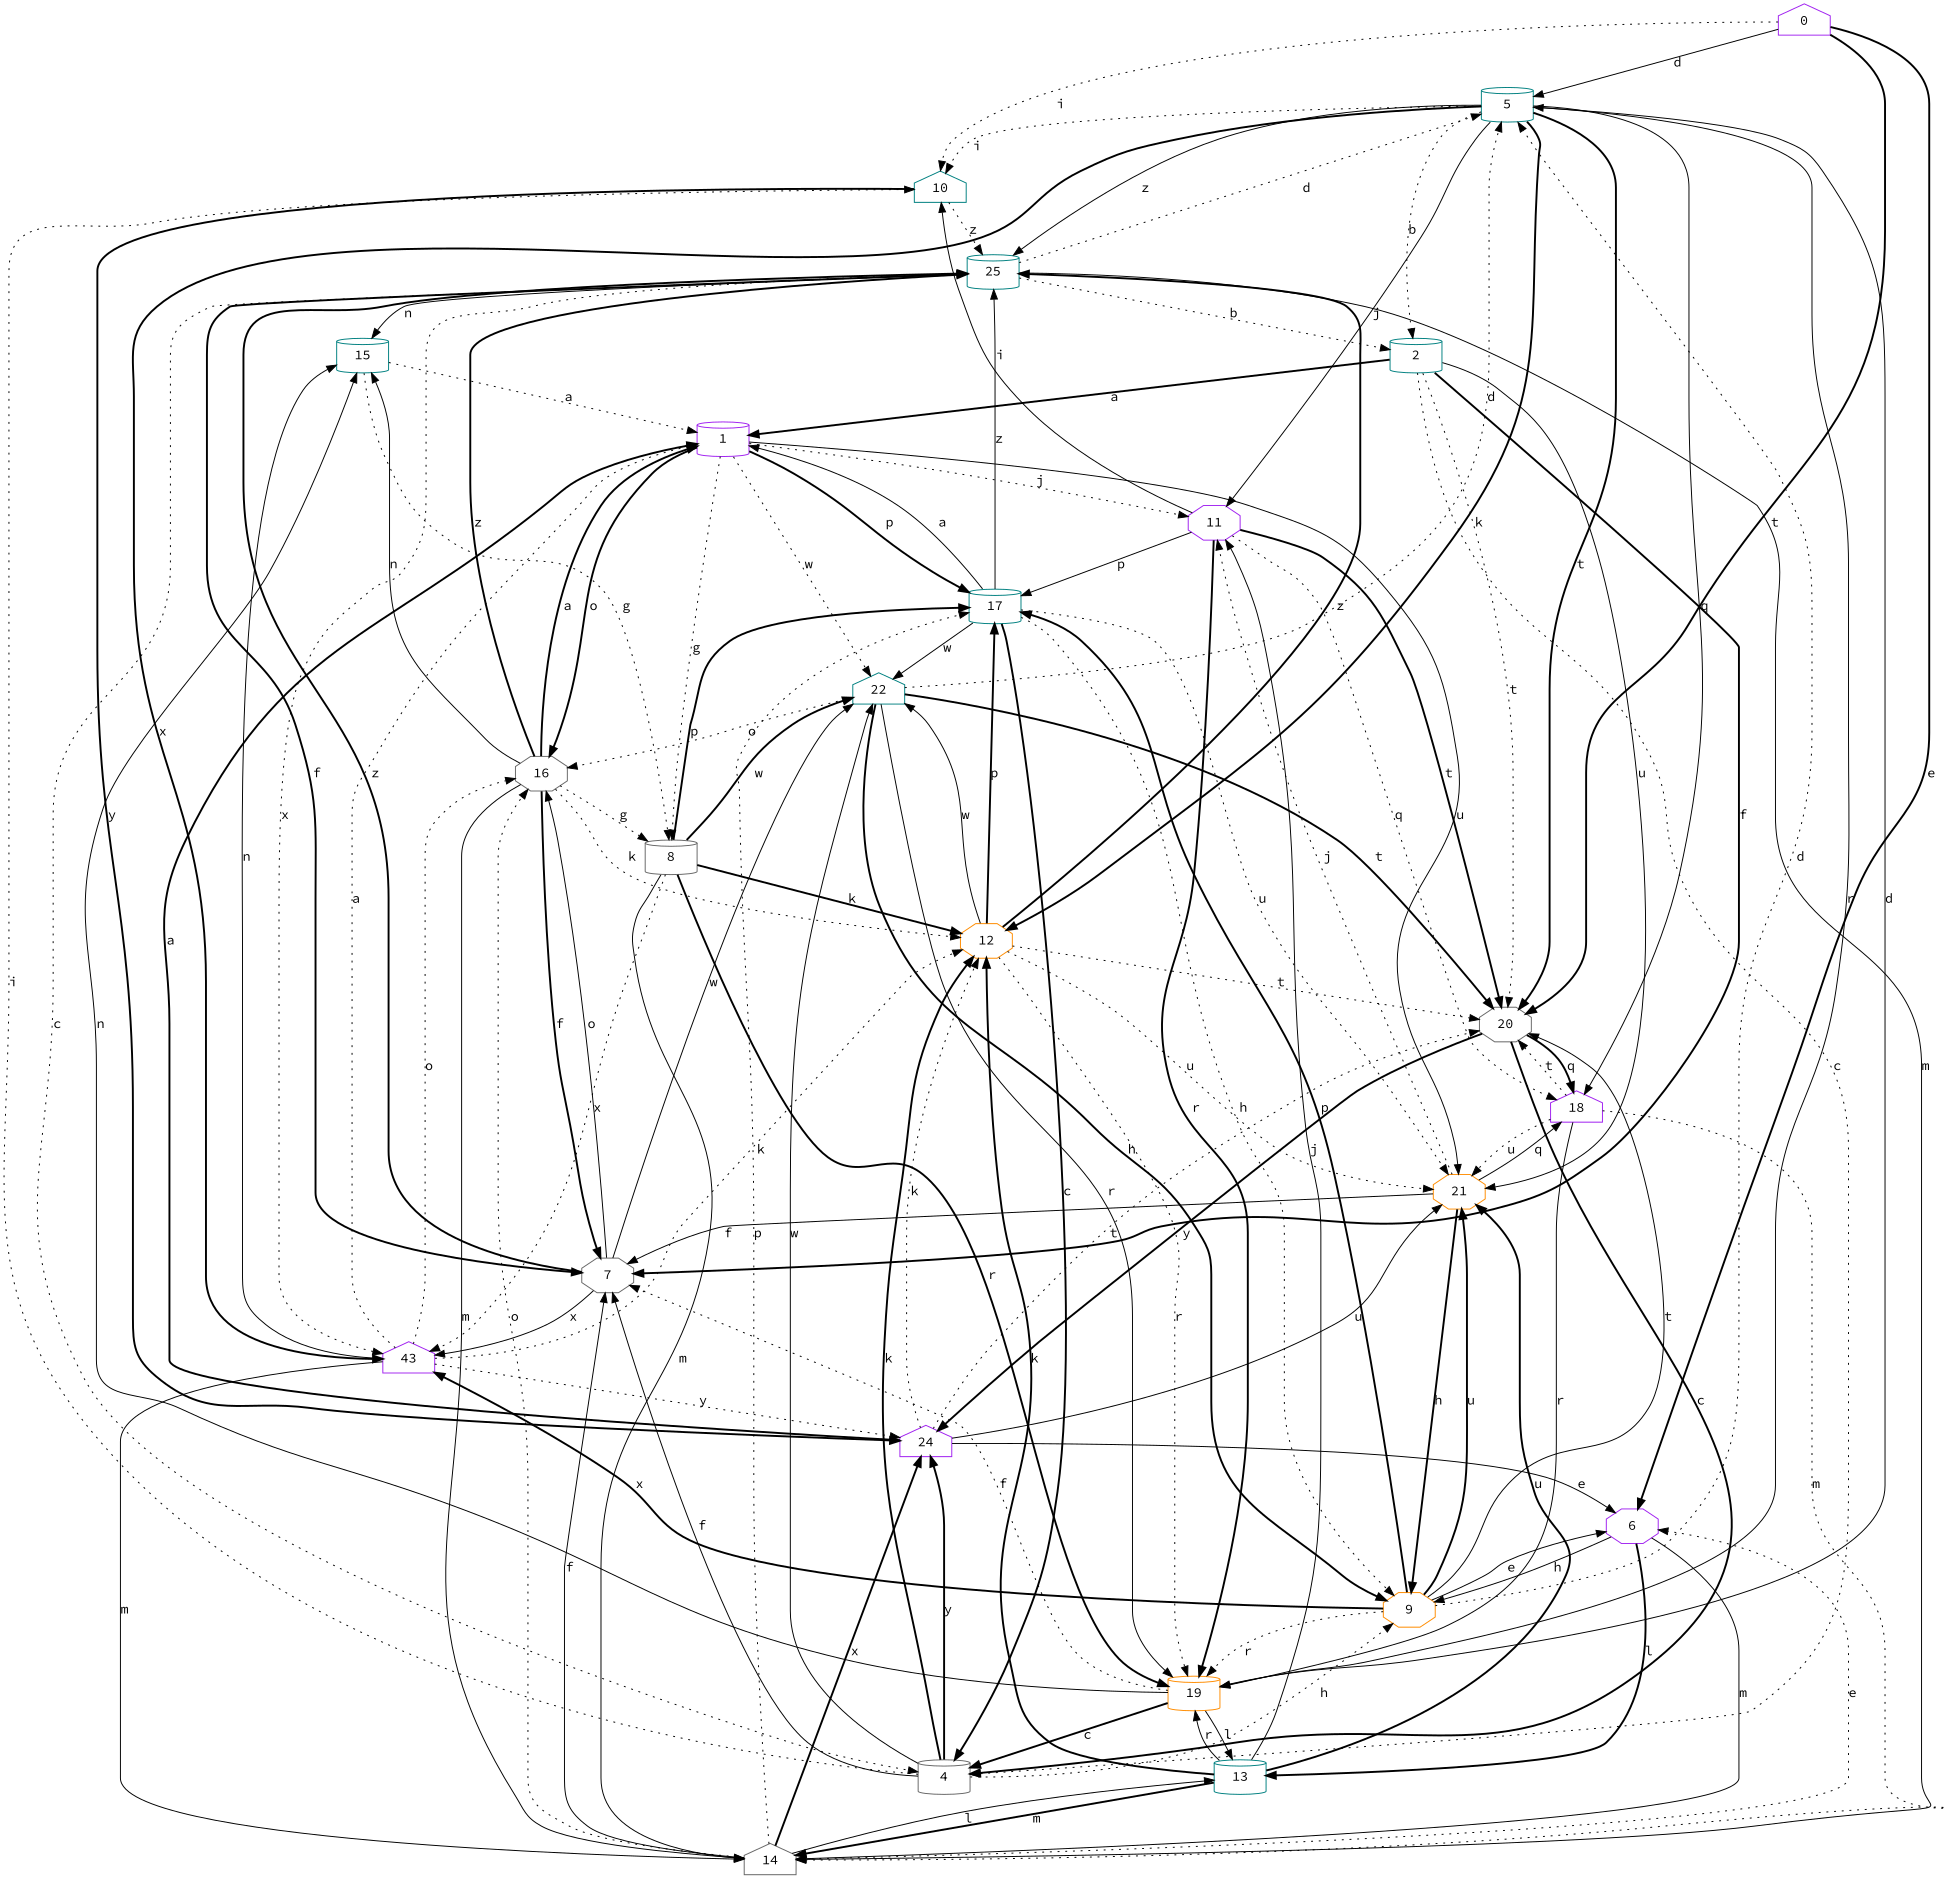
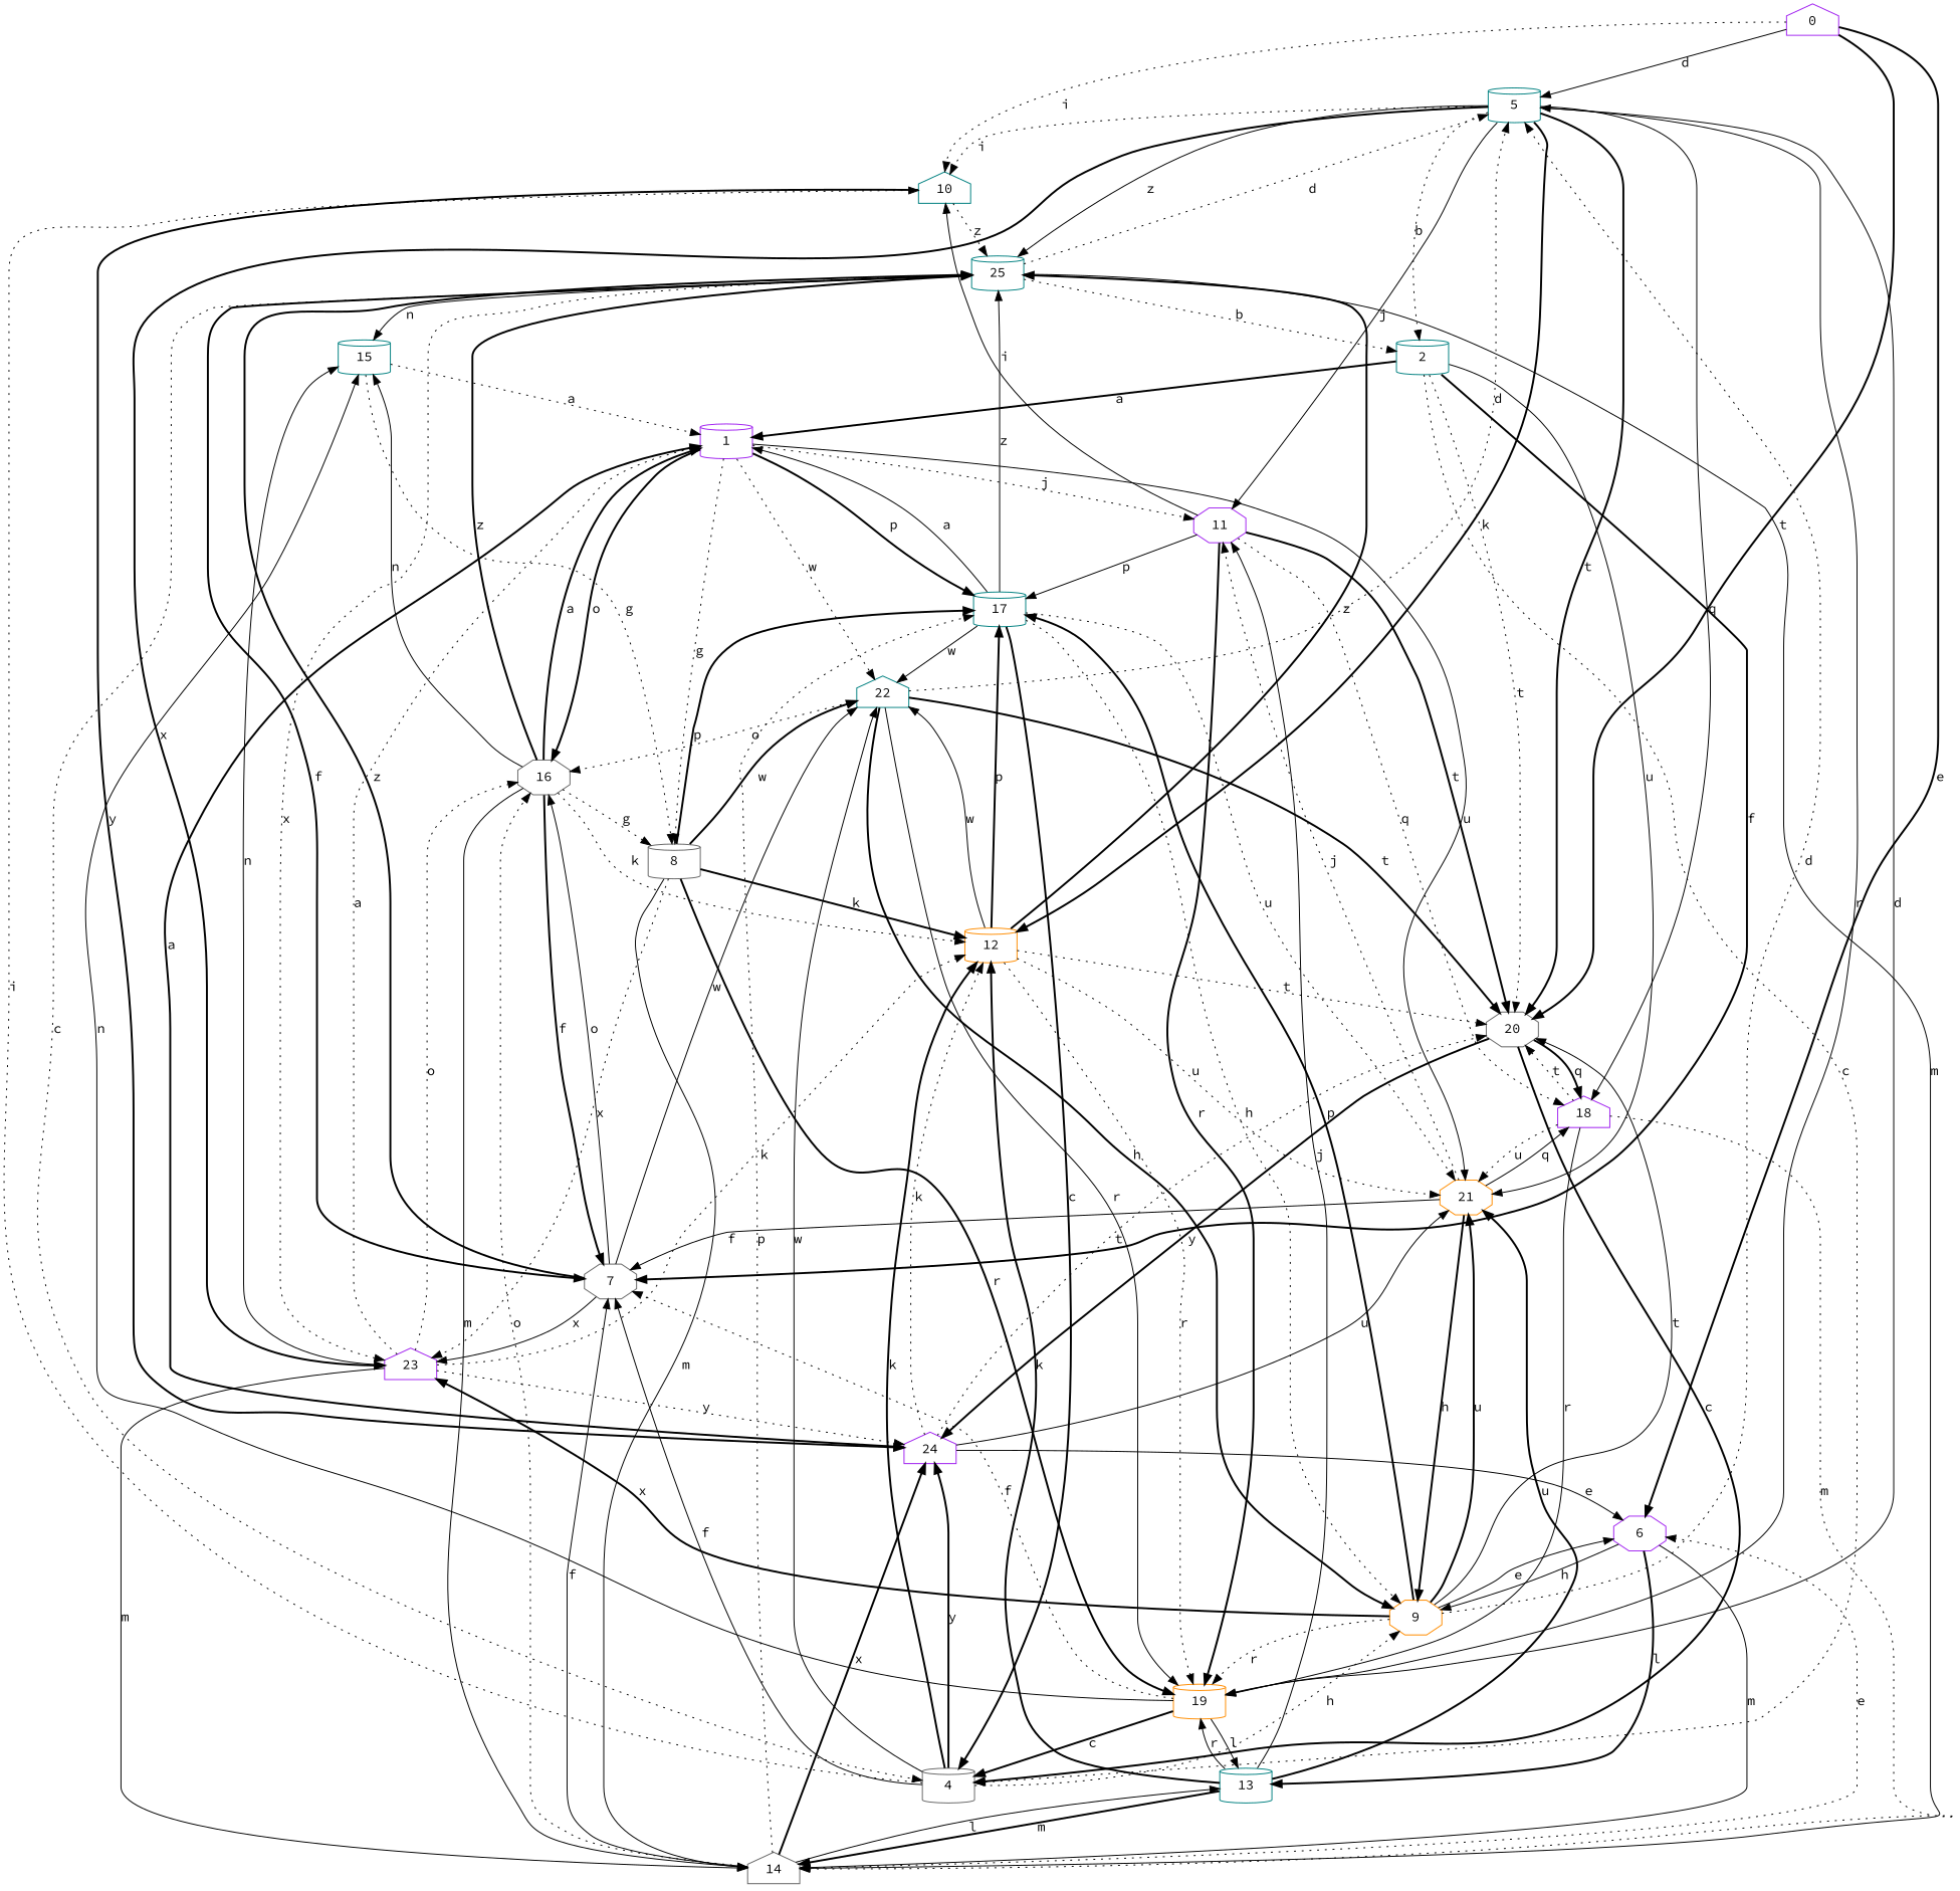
  strict digraph {
    fontname="Source Code Pro"
    node [color=teal fontname="Source Code Pro" shape=cylinder]
    edge [fontname="Source Code Pro" style=dotted]
    0 [color=purple shape=house]
    5
    6 [color=purple shape=octagon]
    10 [shape=house]
    20 [color=gray40 shape=octagon]
    11 [color=purple shape=octagon]
    2
-   12 [color=darkorange shape=octagon]
+   12 [color=darkorange]
    18 [color=purple shape=house]
    19 [color=darkorange]
-   23 [color=purple shape=house label=43]
+   23 [color=purple shape=house]
    25
    9 [color=darkorange shape=octagon]
    13
    14 [color=gray40 shape=house]
    24 [color=purple shape=house]
    4 [color=gray40]
    1 [color=purple]
    8 [color=gray40]
    16 [color=gray40 shape=octagon]
    17
    21 [color=darkorange shape=octagon]
    22 [shape=house]
    7 [color=gray40 shape=octagon]
    15
    0 -> 5 [label=d style=solid]
    0 -> 6 [label=e style=bold]
    0 -> 10 [label=i]
    0 -> 20 [label=t style=bold]
    5 -> 10 [label=i]
    5 -> 20 [label=t style=bold]
    5 -> 11 [label=j style=solid]
    5 -> 2 [label=b]
    5 -> 12 [label=k style=bold]
    5 -> 18 [label=q style=solid]
    5 -> 19 [label=r style=solid]
    5 -> 23 [label=x style=bold]
    5 -> 25 [label=z style=solid]
    6 -> 9 [label=h style=solid]
    6 -> 13 [label=l style=bold]
    6 -> 14 [label=m style=solid]
    10 -> 25 [label=z]
    10 -> 24 [label=y style=bold]
    20 -> 18 [label=q style=bold]
    20 -> 24 [label=y style=bold]
    20 -> 4 [label=c style=bold]
    11 -> 10 [label=i style=solid]
    11 -> 20 [label=t style=bold]
    11 -> 18 [label=q]
    11 -> 19 [label=r style=bold]
    11 -> 17 [label=p style=solid]
    2 -> 20 [label=t]
    2 -> 4 [label=c]
    2 -> 1 [label=a style=bold]
    2 -> 21 [label=u style=solid]
    2 -> 7 [label=f style=bold]
    12 -> 20 [label=t]
    12 -> 19 [label=r]
    12 -> 25 [label=z style=bold]
    12 -> 17 [label=p style=bold]
    12 -> 21 [label=u]
    12 -> 22 [label=w style=solid]
    18 -> 20 [label=t]
    18 -> 19 [label=r style=solid]
    18 -> 14 [label=m]
    18 -> 21 [label=u]
    19 -> 5 [label=d style=solid]
    19 -> 13 [label=l style=solid]
    19 -> 4 [label=c style=bold]
    19 -> 7 [label=f]
    19 -> 15 [label=n style=solid]
    23 -> 12 [label=k]
    23 -> 14 [label=m style=solid]
    23 -> 24 [label=y]
    23 -> 1 [label=a]
    23 -> 16 [label=o]
    23 -> 15 [label=n style=solid]
    25 -> 5 [label=d]
    25 -> 2 [label=b]
    25 -> 23 [label=x]
    25 -> 14 [label=m style=solid]
    25 -> 4 [label=c]
    25 -> 7 [label=f style=bold]
    25 -> 15 [label=n style=solid]
    9 -> 5 [label=d]
    9 -> 6 [label=e style=solid]
    9 -> 20 [label=t style=solid]
    9 -> 19 [label=r]
    9 -> 23 [label=x style=bold]
    9 -> 17 [label=p style=bold]
    9 -> 21 [label=u style=bold]
    13 -> 11 [label=j style=solid]
    13 -> 12 [label=k style=bold]
    13 -> 19 [label=r style=solid]
    13 -> 14 [label=m style=bold]
    13 -> 21 [label=u style=bold]
    14 -> 6 [label=e]
    14 -> 13 [label=l style=solid]
    14 -> 24 [label=x style=bold]
    14 -> 16 [label=o]
    14 -> 17 [label=p]
    14 -> 7 [label=f style=solid]
    24 -> 6 [label=e style=solid]
    24 -> 20 [label=t]
    24 -> 12 [label=k]
    24 -> 1 [label=a style=bold]
    24 -> 21 [label=u style=solid]
    4 -> 10 [label=i]
    4 -> 12 [label=k style=bold]
    4 -> 9 [label=h]
    4 -> 24 [label=y style=bold]
    4 -> 22 [label=w style=solid]
    4 -> 7 [label=f style=solid]
    1 -> 11 [label=j]
    1 -> 8 [label=g]
    1 -> 16 [label=o style=bold]
    1 -> 17 [label=p style=bold]
    1 -> 21 [label=u style=solid]
    1 -> 22 [label=w]
    8 -> 12 [label=k style=bold]
    8 -> 19 [label=r style=bold]
    8 -> 23 [label=x]
    8 -> 14 [label=m style=solid]
    8 -> 17 [label=p style=bold]
    8 -> 22 [label=w style=bold]
    16 -> 12 [label=k]
    16 -> 25 [label=z style=bold]
    16 -> 14 [label=m style=solid]
    16 -> 1 [label=a style=bold]
    16 -> 8 [label=g]
    16 -> 7 [label=f style=bold]
    16 -> 15 [label=n style=solid]
    17 -> 25 [label=z style=solid]
    17 -> 9 [label=h]
    17 -> 4 [label=c style=bold]
    17 -> 1 [label=a style=solid]
    17 -> 21 [label=u]
    17 -> 22 [label=w style=solid]
    21 -> 11 [label=j]
    21 -> 18 [label=q style=solid]
    21 -> 9 [label=h style=bold]
    21 -> 7 [label=f style=solid]
    22 -> 5 [label=d]
    22 -> 20 [label=t style=bold]
    22 -> 19 [label=r style=solid]
    22 -> 9 [label=h style=bold]
    22 -> 16 [label=o]
    7 -> 23 [label=x style=solid]
    7 -> 25 [label=z style=bold]
    7 -> 16 [label=o style=solid]
    7 -> 22 [label=w style=solid]
    15 -> 1 [label=a]
    15 -> 8 [label=g]
  }
